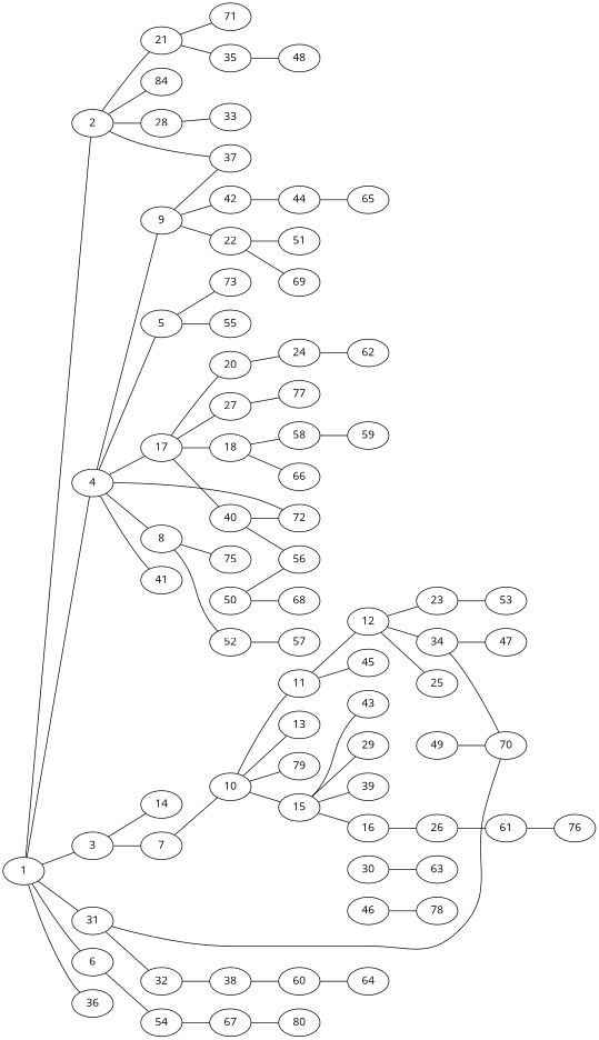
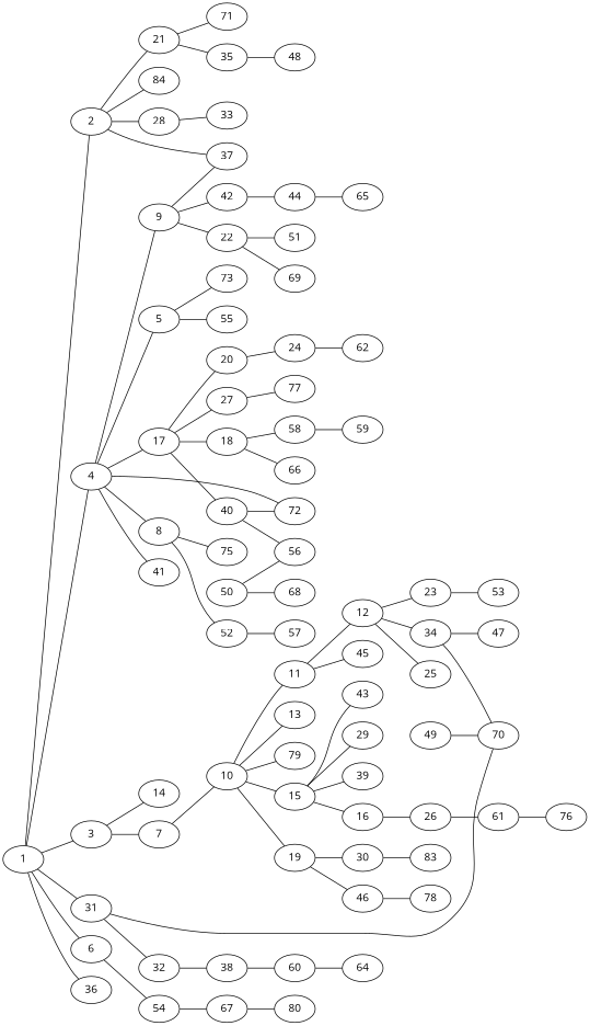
  graph {
    fontname="Open Sans"
    rankdir=LR
    node [fontname="Open Sans"]
    edge [fontname="Open Sans"]
    1
    2
    3
    4
    6
    31
    36
    21
    28
    37
    n11 [label=84]
    7
    14
    5
    8
    9
    17
    41
    72
    54
    32
    70
    35
    71
    33
    48
    10
    55
    73
    52
    75
    22
    42
    18
    20
    27
    40
    49
    67
    38
    11
    13
    15
+   19
    79
    57
    51
    69
    44
    58
    66
    24
    77
    56
    80
    12
    45
    16
    29
    39
    43
    30
    46
    65
    23
    25
    34
    26
-   63
+   63 [label=83]
    78
    53
    47
    61
    76
    59
    62
    50
    68
    60
    64
    1 -- 2
    1 -- 3
    1 -- 4
    1 -- 6
    1 -- 31
    1 -- 36
    2 -- 21
    2 -- 28
    2 -- 37
    2 -- n11
    3 -- 7
    3 -- 14
    4 -- 5
    4 -- 8
    4 -- 9
    4 -- 17
    4 -- 41
    4 -- 72
    6 -- 54
    31 -- 32
    31 -- 70
    21 -- 35
    21 -- 71
    28 -- 33
    7 -- 10
    5 -- 55
    5 -- 73
    8 -- 52
    8 -- 75
    9 -- 37
    9 -- 22
    9 -- 42
    17 -- 18
    17 -- 20
    17 -- 27
    17 -- 40
    54 -- 67
    32 -- 38
    35 -- 48
    10 -- 11
    10 -- 13
    10 -- 15
+   10 -- 19
    10 -- 79
    52 -- 57
    22 -- 51
    22 -- 69
    42 -- 44
    18 -- 58
    18 -- 66
    20 -- 24
    27 -- 77
    40 -- 72
    40 -- 56
    49 -- 70
    67 -- 80
    38 -- 60
    11 -- 12
    11 -- 45
    15 -- 16
    15 -- 29
    15 -- 39
    15 -- 43
+   19 -- 30
+   19 -- 46
    44 -- 65
    58 -- 59
    24 -- 62
    12 -- 23
    12 -- 25
    12 -- 34
    16 -- 26
    30 -- 63
    46 -- 78
    23 -- 53
    34 -- 70
    34 -- 47
    26 -- 61
    61 -- 76
    50 -- 56
    50 -- 68
    60 -- 64
  }
